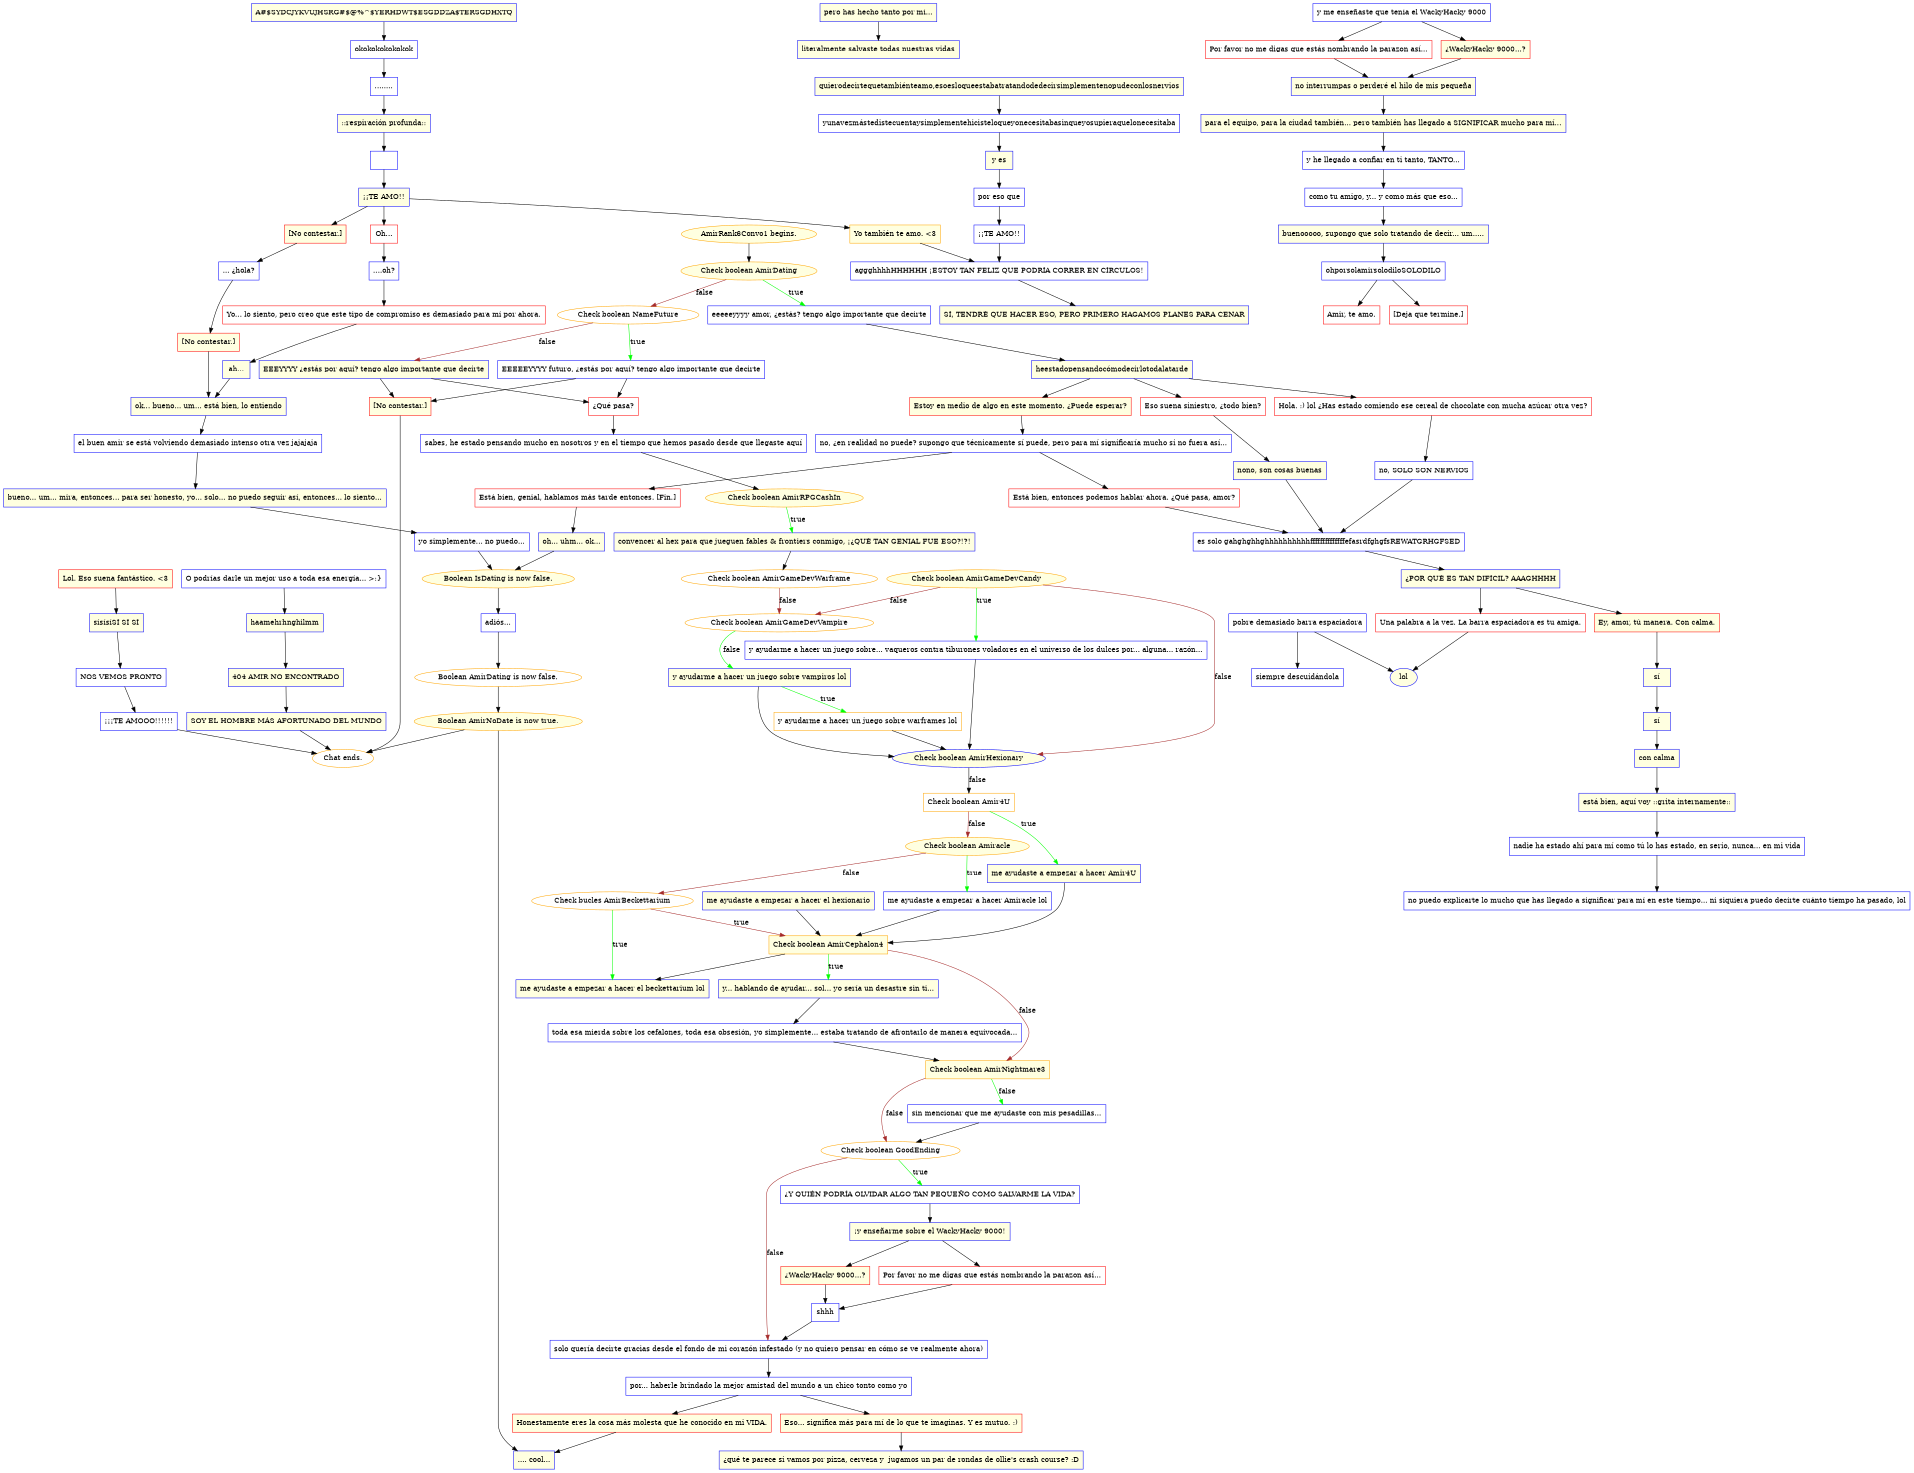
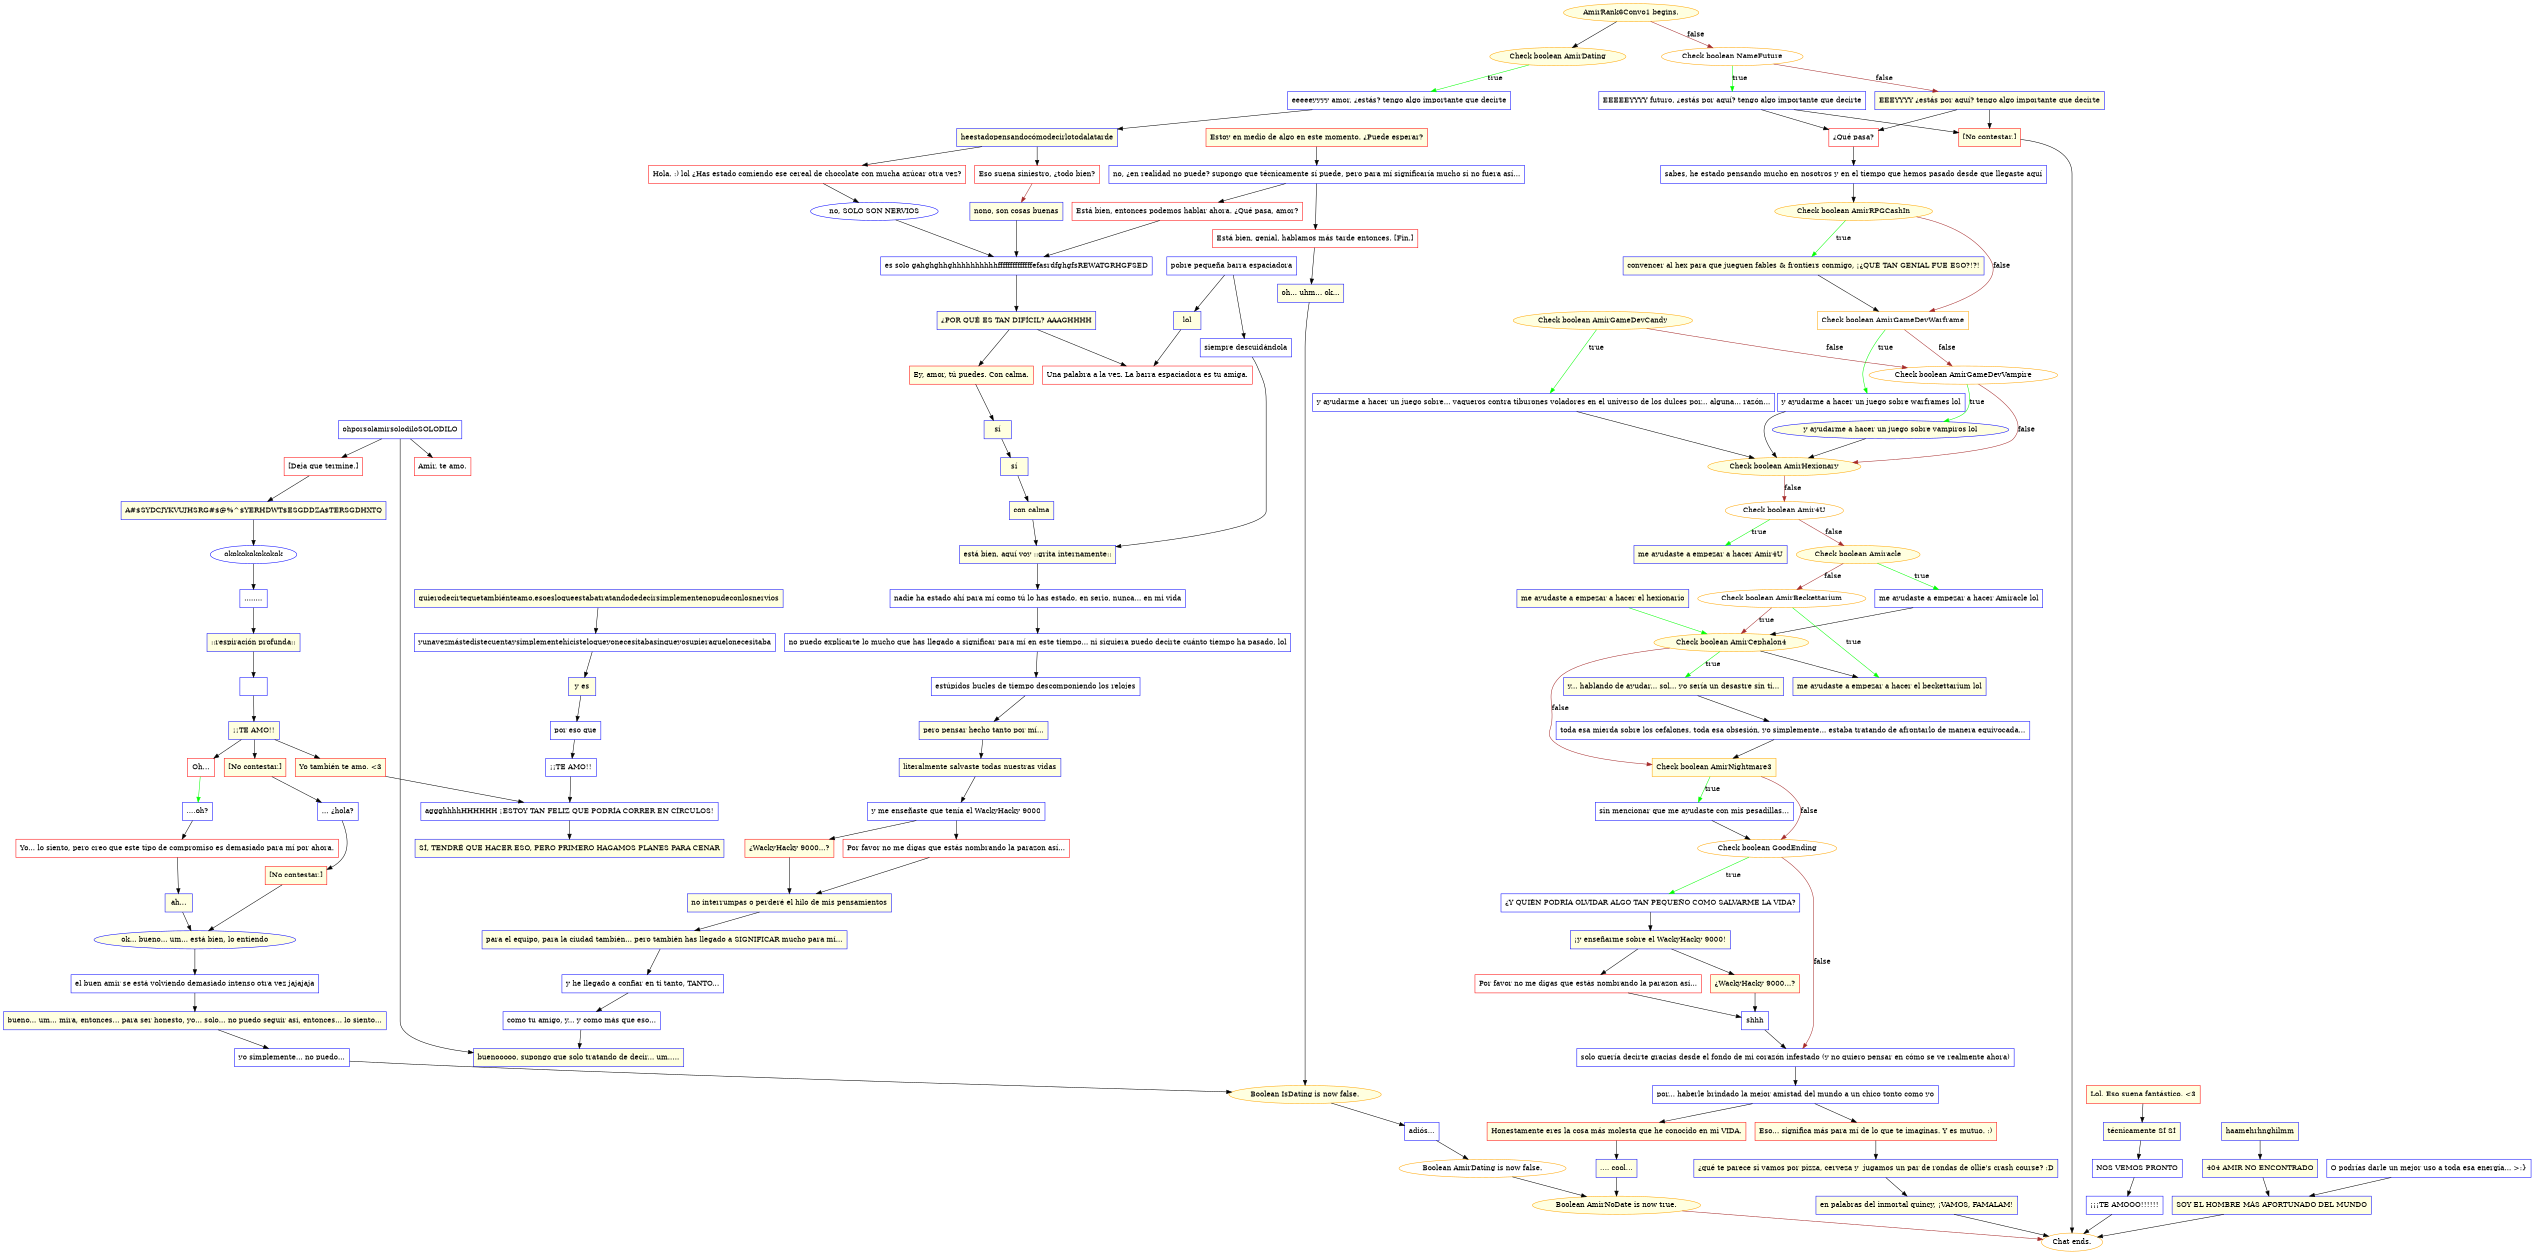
  digraph {
    node [color=blue fillcolor=lightyellow style=filled shape=box]
    "AmirRank6Convo1 begins." [color=orange shape=""]
    n2 [color=orange label="Check boolean AmirDating" shape=""]
    n3 [fillcolor=white label="eeeeeyyyy amor, ¿estás? tengo algo importante que decirte"]
    n4 [color=orange fillcolor=white label="Check boolean NameFuture" shape=""]
    n5 [label="heestadopensandocómodecirlotodalatarde"]
    n6 [fillcolor=white label="EEEEEYYYY futuro, ¿estás por aquí? tengo algo importante que decirte"]
    n7 [label="EEEYYYY ¿estás por aquí? tengo algo importante que decirte"]
    n8 [color=red fillcolor=white label="Hola. :) lol ¿Has estado comiendo ese cereal de chocolate con mucha azúcar otra vez?"]
    n9 [color=red fillcolor=white label="Eso suena siniestro, ¿todo bien?"]
    n10 [color=red label="Estoy en medio de algo en este momento. ¿Puede esperar?"]
    n11 [color=red fillcolor=white label="¿Qué pasa?"]
    n12 [color=red label="[No contestar.]"]
-   n13 [fillcolor=white label="no, SOLO SON NERVIOS"]
+   n13 [fillcolor=white label="no, SOLO SON NERVIOS" shape=ellipse]
    n14 [label="nono, son cosas buenas"]
    n15 [fillcolor=white label="no, ¿en realidad no puede? supongo que técnicamente sí puede, pero para mí significaría mucho si no fuera así..."]
    n16 [fillcolor=white label="sabes, he estado pensando mucho en nosotros y en el tiempo que hemos pasado desde que llegaste aquí"]
    "Chat ends." [color=orange fillcolor=white shape=""]
    n18 [fillcolor=white label="es solo gahghghhghhhhhhhhhhffffffffffffffefasrdfghgfsREWATGRHGFSED"]
    n19 [color=red fillcolor=white label="Está bien, entonces podemos hablar ahora. ¿Qué pasa, amor?"]
    n20 [color=red fillcolor=white label="Está bien, genial, hablamos más tarde entonces. [Fin.]"]
    n21 [color=orange label="Check boolean AmirRPGCashIn" shape=""]
    n22 [label="¿POR QUÉ ES TAN DIFÍCIL? AAAGHHHH"]
    n23 [label="oh... uhm... ok..."]
    n24 [label="convencer al hex para que jueguen fables & frontiers conmigo, ¡¿QUÉ TAN GENIAL FUE ESO?!?!"]
-   n25 [color=orange fillcolor=white label="Check boolean AmirGameDevWarframe" shape=""]
-   n26 [color=red label="Ey, amor, tú manera. Con calma."]
+   n25 [color=orange fillcolor=white label="Check boolean AmirGameDevWarframe"]
+   n26 [color=red label="Ey, amor, tú puedes. Con calma."]
    n27 [color=red fillcolor=white label="Una palabra a la vez. La barra espaciadora es tu amiga."]
    n28 [color=orange label="Boolean IsDating is now false." shape=""]
-   n29 [color=orange fillcolor=white label="y ayudarme a hacer un juego sobre warframes lol"]
+   n29 [fillcolor=white label="y ayudarme a hacer un juego sobre warframes lol"]
    n30 [color=orange fillcolor=white label="Check boolean AmirGameDevVampire" shape=""]
    n31 [label="sí"]
-   n32 [label=lol shape=ellipse]
+   n32 [label=lol]
    n33 [fillcolor=white label="adiós..."]
-   n34 [label="Check boolean AmirHexionary" shape=""]
-   n35 [label="y ayudarme a hacer un juego sobre vampiros lol"]
+   n34 [color=orange label="Check boolean AmirHexionary" shape=""]
+   n35 [label="y ayudarme a hacer un juego sobre vampiros lol" shape=ellipse]
    n36 [label="sí"]
    n37 [color=orange fillcolor=white label="Boolean AmirDating is now false." shape=""]
-   n38 [color=orange fillcolor=white label="Check boolean Amir4U"]
+   n38 [color=orange fillcolor=white label="Check boolean Amir4U" shape=""]
    n39 [color=orange label="Check boolean AmirGameDevCandy" shape=""]
    n40 [fillcolor=white label="y ayudarme a hacer un juego sobre... vaqueros contra tiburones voladores en el universo de los dulces por... alguna... razón..."]
    n41 [label="con calma"]
-   n42 [fillcolor=white label="pobre demasiado barra espaciadora"]
+   n42 [fillcolor=white label="pobre pequeña barra espaciadora"]
    n43 [fillcolor=white label="siempre descuidándola"]
    n44 [color=orange label="Boolean AmirNoDate is now true." shape=""]
    n45 [label="me ayudaste a empezar a hacer el hexionario"]
-   n46 [color=orange label="Check boolean AmirCephalon4"]
+   n46 [color=orange label="Check boolean AmirCephalon4" shape=""]
    n47 [label="me ayudaste a empezar a hacer Amir4U"]
    n48 [color=orange label="Check boolean Amiracle" shape=""]
    n49 [label="está bien, aquí voy ::grita internamente::"]
    n50 [label="y... hablando de ayudar... sol... yo sería un desastre sin ti..."]
    n51 [color=orange label="Check boolean AmirNightmare3"]
    n52 [label="me ayudaste a empezar a hacer el beckettarium lol"]
    n53 [fillcolor=white label="me ayudaste a empezar a hacer Amiracle lol"]
-   n54 [color=orange fillcolor=white label="Check bucles AmirBeckettarium" shape=""]
+   n54 [color=orange fillcolor=white label="Check boolean AmirBeckettarium" shape=""]
    n55 [fillcolor=white label="nadie ha estado ahí para mí como tú lo has estado, en serio, nunca... en mi vida"]
    n56 [fillcolor=white label="toda esa mierda sobre los cefalones, toda esa obsesión, yo simplemente... estaba tratando de afrontarlo de manera equivocada..."]
    n57 [fillcolor=white label="sin mencionar que me ayudaste con mis pesadillas..."]
    n58 [color=orange fillcolor=white label="Check boolean GoodEnding" shape=""]
    n59 [fillcolor=white label="no puedo explicarte lo mucho que has llegado a significar para mí en este tiempo... ni siquiera puedo decirte cuánto tiempo ha pasado, lol"]
    n60 [fillcolor=white label="¿Y QUIÉN PODRÍA OLVIDAR ALGO TAN PEQUEÑO COMO SALVARME LA VIDA?"]
    n61 [fillcolor=white label="solo quería decirte gracias desde el fondo de mi corazón infestado (y no quiero pensar en cómo se ve realmente ahora)"]
+   n62 [fillcolor=white label="estúpidos bucles de tiempo descomponiendo los relojes"]
    n63 [label="¡y enseñarme sobre el WackyHacky 9000!"]
    n64 [fillcolor=white label="por... haberle brindado la mejor amistad del mundo a un chico tonto como yo"]
-   n65 [label="pero has hecho tanto por mí..."]
+   n65 [label="pero pensar hecho tanto por mí..."]
    n66 [color=red fillcolor=white label="Por favor no me digas que estás nombrando la parazon así..."]
    n67 [color=red label="¿WackyHacky 9000...?"]
    n68 [color=red label="Eso... significa más para mí de lo que te imaginas. Y es mutuo. :)"]
    n69 [color=red label="Honestamente eres la cosa más molesta que he conocido en mi VIDA."]
    n70 [label="literalmente salvaste todas nuestras vidas"]
    n71 [fillcolor=white label=shhh]
    n72 [label="¿qué te parece si vamos por pizza, cerveza y  jugamos un par de rondas de ollie's crash course? :D"]
    n73 [label=".... cool..."]
    n74 [fillcolor=white label="y me enseñaste que tenía el WackyHacky 9000"]
+   n75 [label="en palabras del inmortal quincy, ¡VAMOS, FAMALAM!"]
    n76 [color=red fillcolor=white label="Por favor no me digas que estás nombrando la parazon así..."]
    n77 [color=red label="¿WackyHacky 9000...?"]
-   n78 [label="no interrumpas o perderé el hilo de mis pequeña"]
+   n78 [label="no interrumpas o perderé el hilo de mis pensamientos"]
    n79 [label="para el equipo, para la ciudad también... pero también has llegado a SIGNIFICAR mucho para mí..."]
    n80 [fillcolor=white label="y he llegado a confiar en ti tanto, TANTO..."]
    n81 [fillcolor=white label="como tu amigo, y... y como más que eso..."]
    n82 [label="buenooooo, supongo que solo tratando de decir... um....."]
    n83 [fillcolor=white label=ohporsolamirsolodiloSOLODILO]
    n84 [color=red fillcolor=white label="Amir, te amo."]
    n85 [color=red fillcolor=white label="[Deja que termine.]"]
    n86 [label="A#$SYDCJYKVUJHSRG#$@%^$YERHDWT$ESGDDZA$TERSGDHXTQ"]
-   n87 [fillcolor=white label=okokokokokokok]
+   n87 [fillcolor=white label=okokokokokokok shape=ellipse]
    n88 [label="quierodecirtequetambiénteamo,esoesloqueestabatratandodedecirsimplementenopudeconlosnervios"]
    n89 [fillcolor=white label="yunavezmástedistecuentaysimplementehicisteloqueyonecesitabasinqueyosupieraquelonecesitaba"]
    n90 [fillcolor=white label="........"]
    n91 [label="y es"]
    n92 [label="::respiración profunda::"]
    n93 [fillcolor=white label="por eso que"]
    n94 [fillcolor=white label=" "]
    n95 [fillcolor=white label="¡¡TE AMO!!"]
    n96 [label="¡¡TE AMO!!"]
    n97 [fillcolor=white label="aggghhhhHHHHHH ¡ESTOY TAN FELIZ QUE PODRÍA CORRER EN CÍRCULOS!"]
-   n98 [color=orange label="Yo también te amo. <3"]
+   n98 [color=red label="Yo también te amo. <3"]
    n99 [color=red fillcolor=white label="Oh..."]
    n100 [color=red label="[No contestar.]"]
    n101 [label="SÍ, TENDRÉ QUE HACER ESO, PERO PRIMERO HAGAMOS PLANES PARA CENAR"]
    n102 [fillcolor=white label="....oh?"]
    n103 [fillcolor=white label="... ¿hola?"]
    n104 [color=red fillcolor=white label="Yo... lo siento, pero creo que este tipo de compromiso es demasiado para mí por ahora."]
    n105 [color=red label="[No contestar.]"]
    n106 [label="ah..."]
-   n107 [label="ok... bueno... um... está bien, lo entiendo"]
+   n107 [label="ok... bueno... um... está bien, lo entiendo" shape=ellipse]
    n108 [color=red label="Lol. Eso suena fantástico. <3"]
-   n109 [label="sísísíSÍ SÍ SÍ"]
+   n109 [label="técnicamente SÍ SÍ"]
    n110 [fillcolor=white label="O podrías darle un mejor uso a toda esa energía... >:}"]
    n111 [label=haamehrhnghilmm]
    n112 [fillcolor=white label="el buen amir se está volviendo demasiado intenso otra vez jajajaja"]
    n113 [fillcolor=white label="NOS VEMOS PRONTO"]
    n114 [label="404 AMIR NO ENCONTRADO"]
    n115 [label="bueno... um... mira, entonces... para ser honesto, yo... solo... no puedo seguir así, entonces... lo siento..."]
    n116 [fillcolor=white label="¡¡¡TE AMOOO!!!!!!"]
    n117 [label="SOY EL HOMBRE MÁS AFORTUNADO DEL MUNDO"]
    n118 [fillcolor=white label="yo simplemente... no puedo..."]
    "AmirRank6Convo1 begins." -> n2
    n2 -> n3 [color=green label=true]
-   n2 -> n4 [color=brown label=false]
+   "AmirRank6Convo1 begins." -> n4 [color=brown label=false]
    n3 -> n5
    n4 -> n6 [color=green label=true]
    n4 -> n7 [color=brown label=false]
    n5 -> n8
    n5 -> n9
-   n5 -> n10
    n6 -> n11
    n6 -> n12
    n7 -> n11
    n7 -> n12
    n8 -> n13
-   n9 -> n14
+   n9 -> n14 [color=brown]
    n10 -> n15
    n11 -> n16
    n12 -> "Chat ends."
    n13 -> n18
    n14 -> n18
    n15 -> n19
    n15 -> n20
    n16 -> n21
    n18 -> n22
    n19 -> n18
    n20 -> n23
    n21 -> n24 [color=green label=true]
+   n21 -> n25 [color=brown label=false]
    n22 -> n26
    n22 -> n27
    n23 -> n28
    n24 -> n25
-   n35 -> n29 [color=green label=true]
+   n25 -> n29 [color=green label=true]
    n25 -> n30 [color=brown label=false]
    n26 -> n31
-   n27 -> n32
+   n32 -> n27
    n28 -> n33
    n29 -> n34
-   n30 -> n35 [color=green label=false]
+   n30 -> n35 [color=green label=true]
    n31 -> n36
    n33 -> n37
-   n34 -> n38 [color=black label=false]
+   n34 -> n38 [color=brown label=false]
    n35 -> n34
    n36 -> n41
    n37 -> n44
    n38 -> n47 [color=green label=true]
    n38 -> n48 [color=brown label=false]
    n39 -> n30 [color=brown label=false]
-   n39 -> n34 [color=brown label=false]
+   n30 -> n34 [color=brown label=false]
    n39 -> n40 [color=green label=true]
    n40 -> n34
    n41 -> n49
    n42 -> n32
    n42 -> n43
-   n44 -> "Chat ends."
-   n45 -> n46
+   n43 -> n49
+   n44 -> "Chat ends." [color=brown]
+   n45 -> n46 [color=green]
    n46 -> n50 [color=green label=true]
    n46 -> n51 [color=brown label=false]
    n46 -> n52
-   n47 -> n46
    n48 -> n53 [color=green label=true]
    n48 -> n54 [color=brown label=false]
    n49 -> n55
    n50 -> n56
-   n51 -> n57 [color=green label=false]
+   n51 -> n57 [color=green label=true]
    n51 -> n58 [color=brown label=false]
    n53 -> n46
    n54 -> n46 [color=brown label=true]
    n54 -> n52 [color=green label=true]
    n55 -> n59
    n56 -> n51
    n57 -> n58
    n58 -> n60 [color=green label=true]
    n58 -> n61 [color=brown label=false]
+   n59 -> n62
    n60 -> n63
    n61 -> n64
+   n62 -> n65
    n63 -> n66
    n63 -> n67
    n64 -> n68
    n64 -> n69
    n65 -> n70
    n66 -> n71
    n67 -> n71
    n68 -> n72
    n69 -> n73
+   n70 -> n74
    n71 -> n61
-   n44 -> n73
+   n72 -> n75
+   n73 -> n44
    n74 -> n76
    n74 -> n77
+   n75 -> "Chat ends."
    n76 -> n78
    n77 -> n78
    n78 -> n79
    n79 -> n80
    n80 -> n81
    n81 -> n82
-   n82 -> n83
+   n83 -> n82
    n83 -> n84
    n83 -> n85
+   n85 -> n86
    n86 -> n87
    n87 -> n90
    n88 -> n89
    n89 -> n91
    n90 -> n92
    n91 -> n93
    n92 -> n94
    n93 -> n95
    n94 -> n96
    n95 -> n97
    n96 -> n98
    n96 -> n99
    n96 -> n100
    n97 -> n101
    n98 -> n97
-   n99 -> n102
+   n99 -> n102 [color=green]
    n100 -> n103
    n102 -> n104
    n103 -> n105
    n104 -> n106
    n105 -> n107
    n106 -> n107
    n107 -> n112
    n108 -> n109
    n109 -> n113
-   n110 -> n111
+   n110 -> n117
    n111 -> n114
    n112 -> n115
    n113 -> n116
    n114 -> n117
    n115 -> n118
    n116 -> "Chat ends."
    n117 -> "Chat ends."
    n118 -> n28
  }
